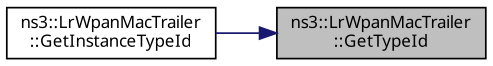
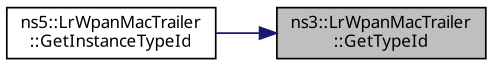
  digraph {
    rankdir=RL
    fontname="Noto Sans"
    node [color=black fontname="Noto Sans" fontsize=10 shape=record style=filled]
    n1 [fillcolor=grey75 fontcolor=black height=0.2 label="ns3::LrWpanMacTrailer\l::GetTypeId" width=0.4]
-   n2 [fillcolor=white height=0.2 label="ns3::LrWpanMacTrailer\l::GetInstanceTypeId" width=0.4]
+   n2 [fillcolor=white height=0.2 label="ns5::LrWpanMacTrailer\l::GetInstanceTypeId" width=0.4]
    n1 -> n2 [color=midnightblue dir=back fontname="Noto Sans" fontsize=10 labelfontname=Helvetica labelfontsize=10 style=solid]
  }
